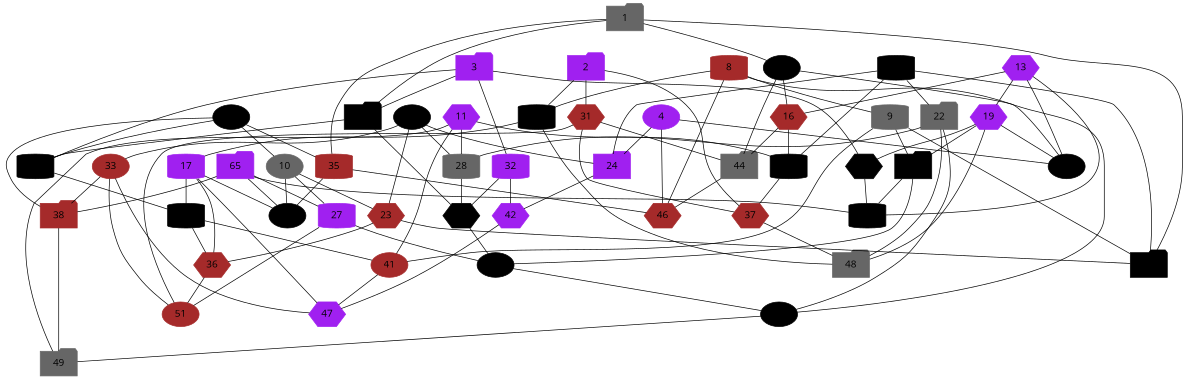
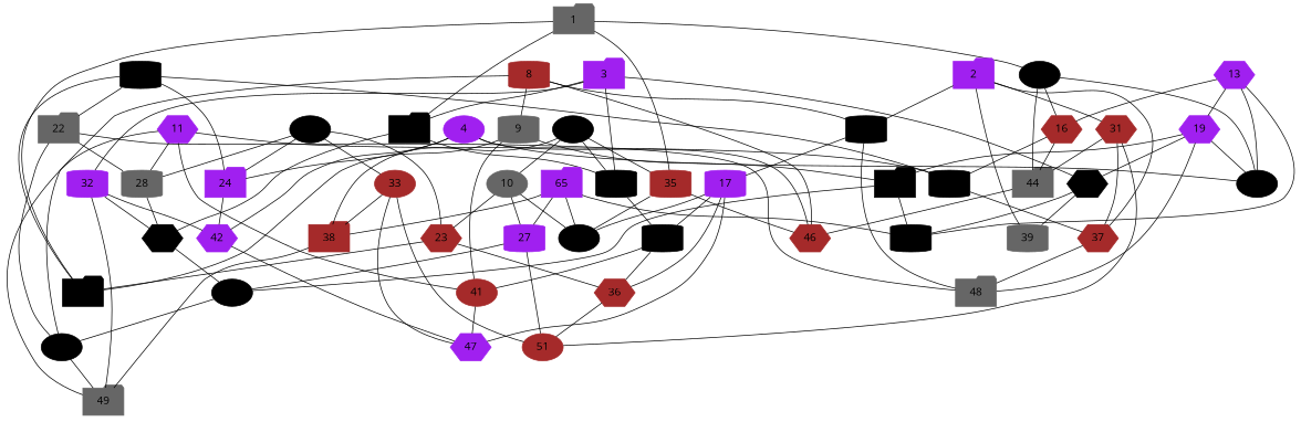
  graph {
    fontname="Open Sans"
    node [color=black fontname="Open Sans" shape=cylinder style=filled]
    edge [fontname="Open Sans"]
    1 [color=gray40 shape=folder]
    7 [shape=folder]
    12 [shape=ellipse]
    26 [shape=folder]
    35 [color=brown]
    18
    34 [shape=hexagon]
    50 [shape=ellipse]
    16 [color=brown shape=hexagon]
    44 [color=gray40 shape=folder]
    46 [color=brown shape=hexagon]
    52 [shape=ellipse]
    2 [color=purple shape=folder]
    14
    31 [color=brown shape=hexagon]
    37 [color=brown shape=hexagon]
+   39 [color=gray40]
    17 [color=purple]
    48 [color=gray40 shape=folder]
    51 [color=brown shape=ellipse]
    3 [color=purple shape=folder]
    29 [shape=hexagon]
    32 [color=purple]
    21
    45
    42 [color=purple shape=hexagon]
    49 [color=gray40 shape=folder]
    4 [color=purple shape=ellipse]
    24 [color=purple shape=folder]
    47 [color=purple shape=hexagon]
    5 [shape=ellipse]
    10 [color=gray40 shape=ellipse]
    38 [color=brown shape=folder]
    23 [color=brown shape=hexagon]
    27 [color=purple]
    6 [shape=ellipse]
    28 [color=gray40]
    33 [color=brown shape=ellipse]
    36 [color=brown shape=hexagon]
    40 [shape=ellipse]
    8 [color=brown]
    9 [color=gray40]
    43 [shape=ellipse]
    30 [shape=folder]
    41 [color=brown shape=ellipse]
    11 [color=purple shape=hexagon]
    25
    13 [color=purple shape=hexagon]
    19 [color=purple shape=hexagon]
    n50 [color=purple label=65 shape=folder]
    20
    22 [color=gray40 shape=folder]
    1 -- 7
    1 -- 12
    1 -- 26
    1 -- 35
    7 -- 18
    7 -- 34
    12 -- 50
    12 -- 16
    12 -- 44
    35 -- 46
    35 -- 52
    18 -- 21
    34 -- 40
    16 -- 44
    16 -- 25
    44 -- 46
    2 -- 14
    2 -- 31
    2 -- 37
+   2 -- 39
    14 -- 17
    14 -- 48
    31 -- 44
    31 -- 37
    31 -- 51
    37 -- 48
    17 -- 52
    17 -- 21
    17 -- 47
    17 -- 36
    3 -- 7
    3 -- 18
    3 -- 29
    3 -- 32
+   29 -- 39
    29 -- 45
    32 -- 34
    32 -- 42
+   32 -- 49
    21 -- 36
    21 -- 41
    42 -- 47
    4 -- 50
    4 -- 46
+   4 -- 42
    4 -- 24
    24 -- 42
    5 -- 35
    5 -- 18
    5 -- 10
    5 -- 38
    10 -- 52
    10 -- 23
    10 -- 27
    38 -- 49
    23 -- 26
    23 -- 36
    27 -- 51
    27 -- 40
    6 -- 24
    6 -- 23
    6 -- 28
    6 -- 33
    28 -- 34
    33 -- 51
    33 -- 47
    33 -- 38
    36 -- 51
    40 -- 43
    8 -- 46
    8 -- 14
    8 -- 9
    8 -- 43
    9 -- 26
    9 -- 30
    9 -- 41
    43 -- 49
    30 -- 45
    30 -- 40
    41 -- 47
    11 -- 49
    11 -- 28
    11 -- 41
    11 -- 25
    25 -- 37
    13 -- 50
    13 -- 16
    13 -- 45
    13 -- 19
    19 -- 50
    19 -- 48
    19 -- 29
    19 -- 30
    n50 -- 52
    n50 -- 45
    n50 -- 38
    n50 -- 27
    20 -- 26
    20 -- 24
    20 -- 25
    20 -- 22
    22 -- 48
    22 -- 28
    22 -- 43
  }
